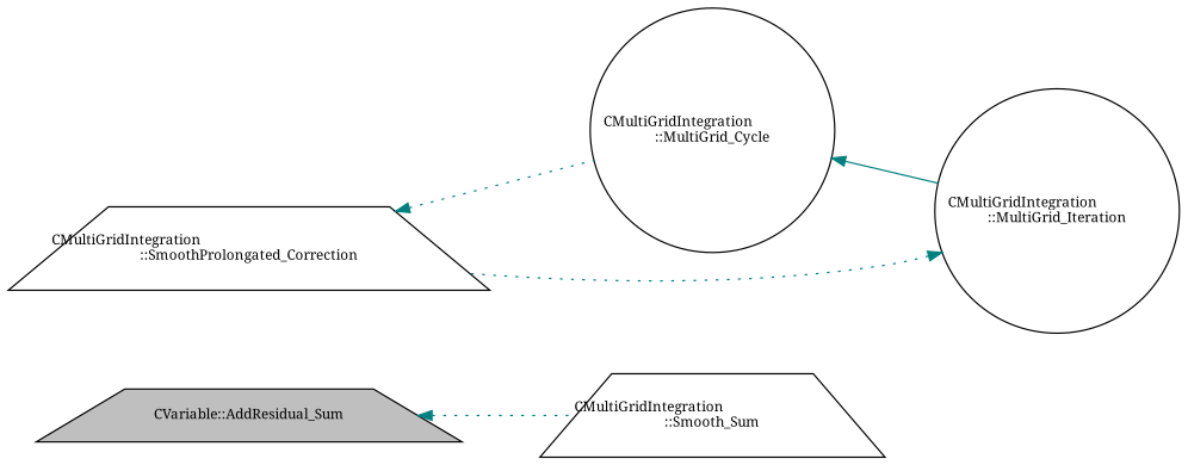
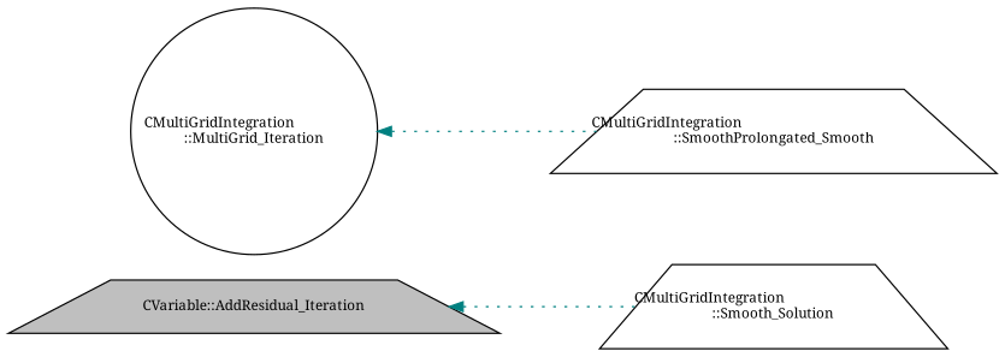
  digraph {
    fontname="Noto Serif"
    rankdir=LR
    node [color=black fillcolor=white fontname="Noto Serif" fontsize=10 shape=trapezium style=filled]
    edge [color=teal dir=back fontname="Noto Serif" fontsize=10 labelfontname=Helvetica labelfontsize=10 style=dotted]
-   n1 [fillcolor=grey75 fontcolor=black height=0.2 label="CVariable::AddResidual_Sum" width=0.4]
-   n2 [height=0.2 label="CMultiGridIntegration\l::Smooth_Sum" width=0.4]
-   n3 [height=0.2 label="CMultiGridIntegration\l::SmoothProlongated_Correction" width=0.4]
-   n4 [height=0.2 label="CMultiGridIntegration\l::MultiGrid_Cycle" shape=circle width=0.4]
+   n1 [fillcolor=grey75 fontcolor=black height=0.2 label="CVariable::AddResidual_Iteration" width=0.4]
+   n2 [height=0.2 label="CMultiGridIntegration\l::Smooth_Solution" width=0.4]
+   n3 [height=0.2 label="CMultiGridIntegration\l::SmoothProlongated_Smooth" width=0.4]
    n5 [height=0.2 label="CMultiGridIntegration\l::MultiGrid_Iteration" shape=circle width=0.4]
    n1 -> n2
-   n3 -> n4
-   n4 -> n5 [style=solid]
    n5 -> n3
  }
